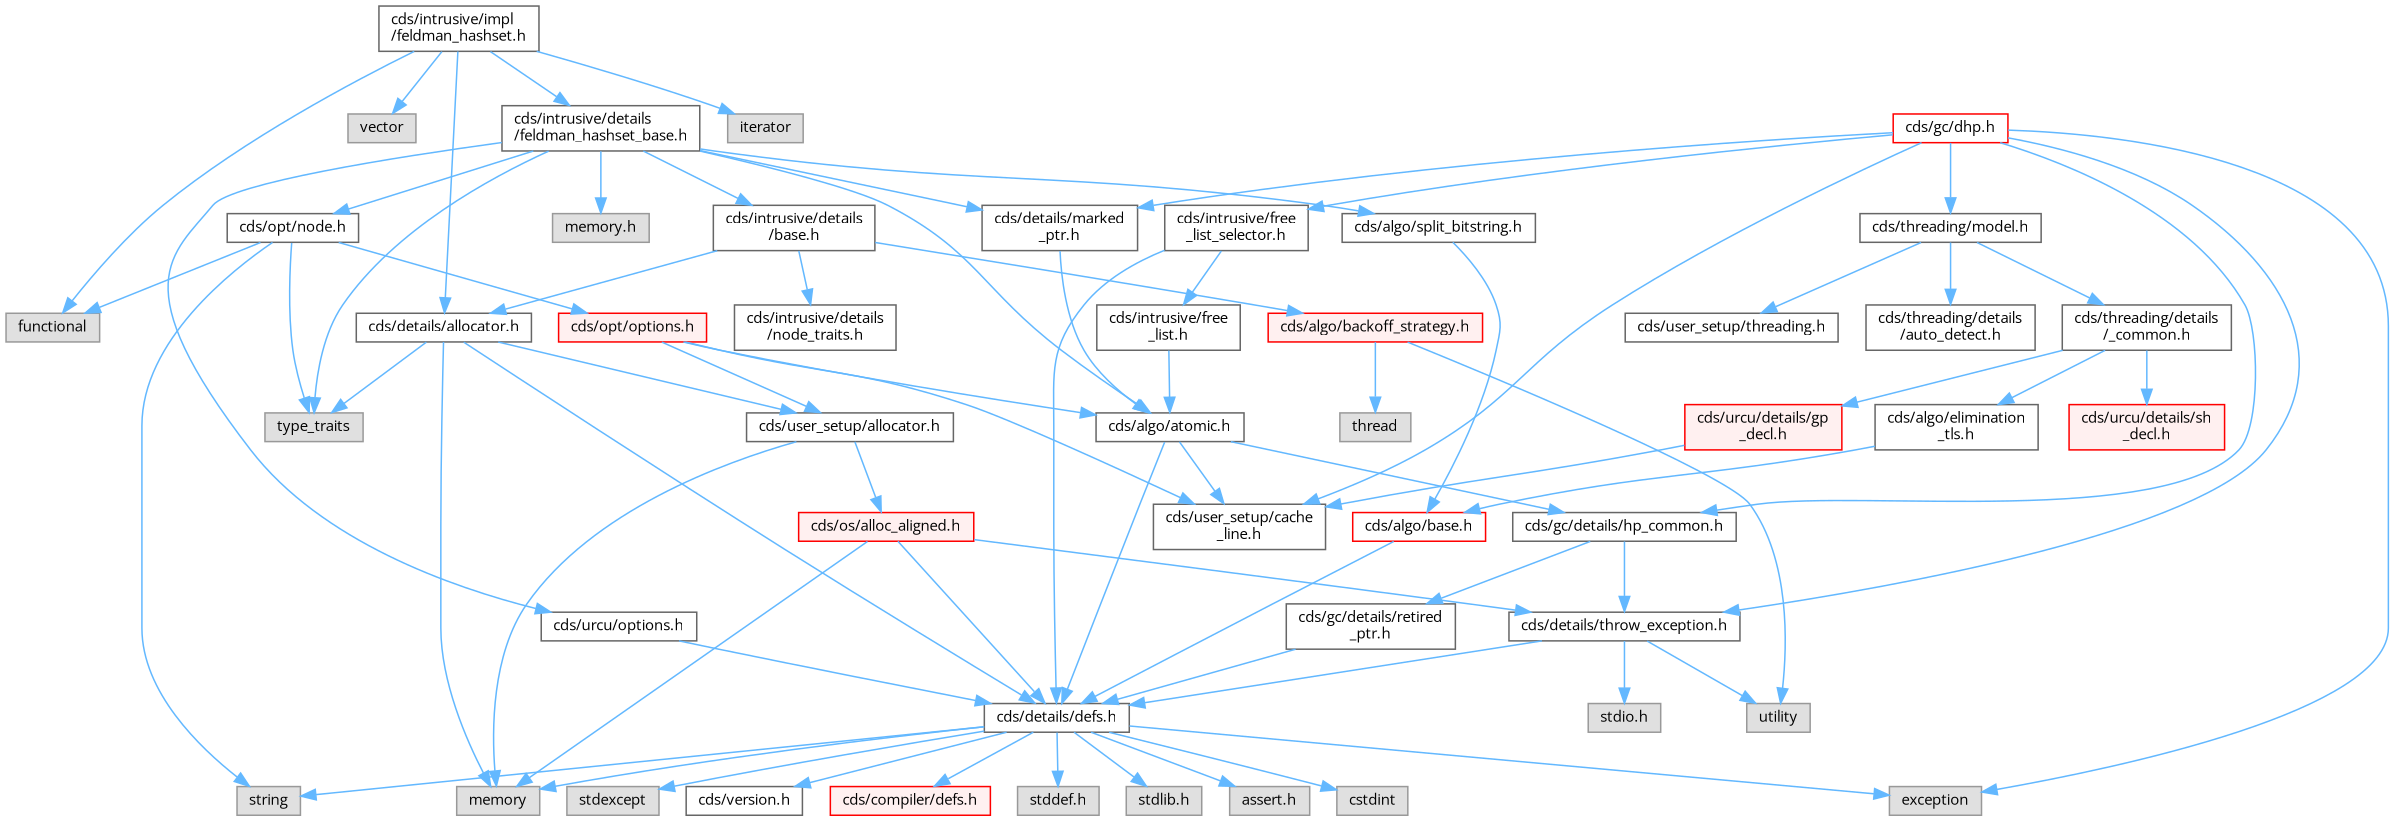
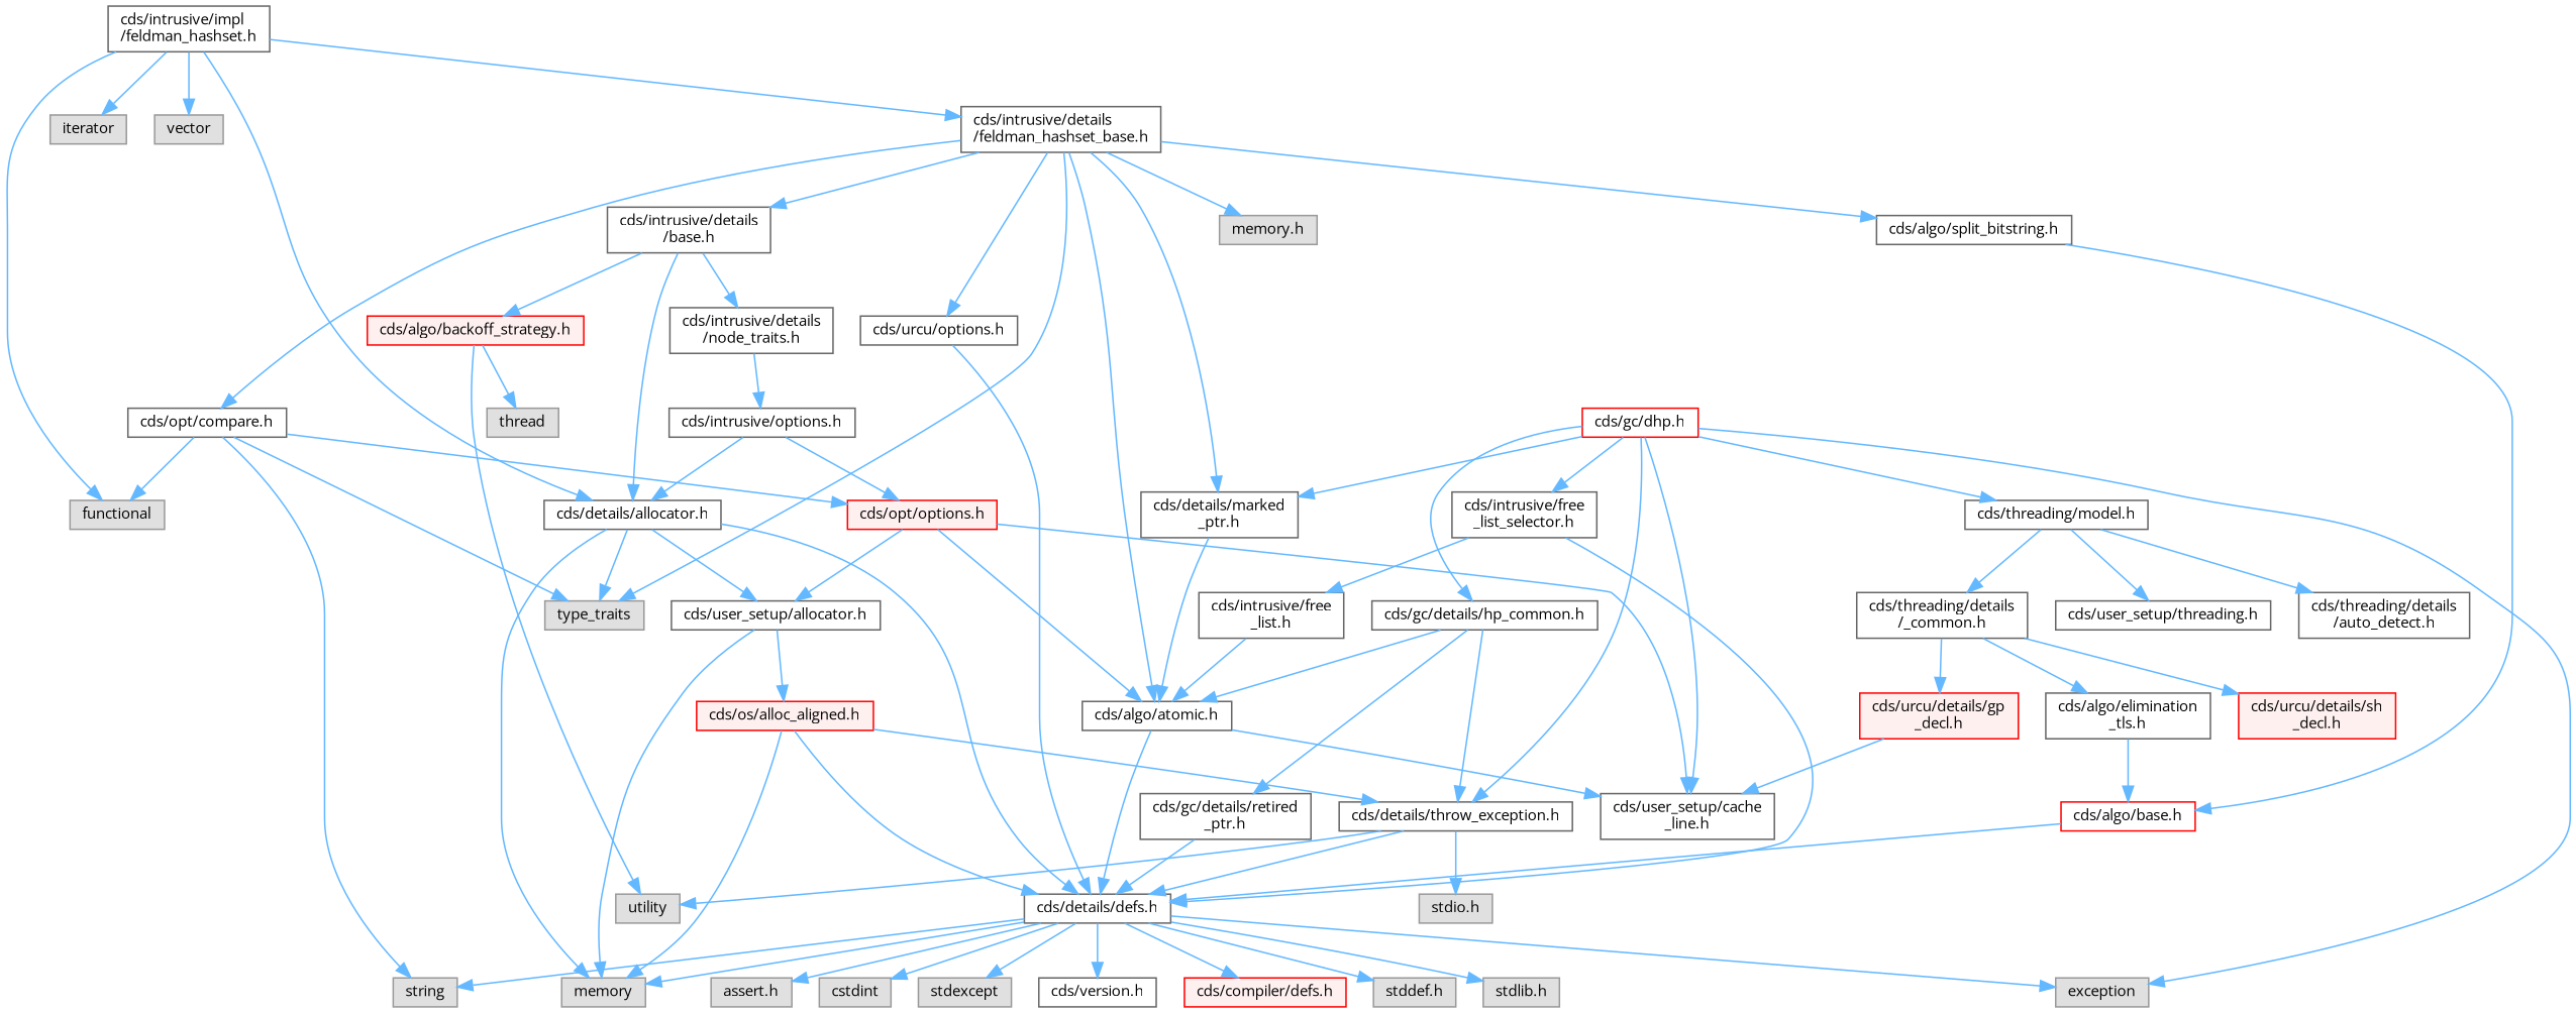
  digraph {
    fontname="Open Sans"
    node [color=grey40 fillcolor=white fontname="Open Sans" fontsize=10 shape=box style=filled]
    edge [color=steelblue1 fontname="Open Sans" fontsize=10 labelfontname=Helvetica labelfontsize=10 style=solid]
    n1 [height=0.2 label="cds/intrusive/impl\l/feldman_hashset.h" width=0.4]
    n2 [color=grey60 fillcolor="#E0E0E0" height=0.2 label=functional width=0.4]
    n3 [color=grey60 fillcolor="#E0E0E0" height=0.2 label=iterator width=0.4]
    n4 [color=grey60 fillcolor="#E0E0E0" height=0.2 label=vector width=0.4]
    n5 [height=0.2 label="cds/intrusive/details\l/feldman_hashset_base.h" width=0.4]
    n6 [height=0.2 label="cds/details/allocator.h" width=0.4]
    n7 [color=red height=0.2 label="cds/gc/dhp.h" width=0.4]
    n8 [height=0.2 label="cds/details/marked\l_ptr.h" width=0.4]
    n9 [height=0.2 label="cds/user_setup/cache\l_line.h" width=0.4]
    n10 [height=0.2 label="cds/details/throw_exception.h" width=0.4]
    n11 [color=grey60 fillcolor="#E0E0E0" height=0.2 label=exception width=0.4]
    n12 [height=0.2 label="cds/gc/details/hp_common.h" width=0.4]
    n13 [height=0.2 label="cds/threading/model.h" width=0.4]
    n14 [height=0.2 label="cds/intrusive/free\l_list_selector.h" width=0.4]
    n15 [color=grey60 fillcolor="#E0E0E0" height=0.2 label="memory.h" width=0.4]
    n16 [color=grey60 fillcolor="#E0E0E0" height=0.2 label=type_traits width=0.4]
    n17 [height=0.2 label="cds/intrusive/details\l/base.h" width=0.4]
    n18 [height=0.2 label="cds/algo/atomic.h" width=0.4]
-   n19 [height=0.2 label="cds/opt/node.h" width=0.4]
+   n19 [height=0.2 label="cds/opt/compare.h" width=0.4]
    n20 [height=0.2 label="cds/algo/split_bitstring.h" width=0.4]
    n21 [height=0.2 label="cds/urcu/options.h" width=0.4]
    n22 [height=0.2 label="cds/user_setup/allocator.h" width=0.4]
    n23 [color=grey60 fillcolor="#E0E0E0" height=0.2 label=memory width=0.4]
    n24 [height=0.2 label="cds/details/defs.h" width=0.4]
    n25 [height=0.2 label="cds/intrusive/details\l/node_traits.h" width=0.4]
    n26 [color=red fillcolor="#FFF0F0" height=0.2 label="cds/algo/backoff_strategy.h" width=0.4]
    n27 [color=red fillcolor="#FFF0F0" height=0.2 label="cds/opt/options.h" width=0.4]
    n28 [color=grey60 fillcolor="#E0E0E0" height=0.2 label=string width=0.4]
    n29 [color=red height=0.2 label="cds/algo/base.h" width=0.4]
+   n30 [height=0.2 label="cds/intrusive/options.h" width=0.4]
    n31 [color=grey60 fillcolor="#E0E0E0" height=0.2 label=utility width=0.4]
    n32 [color=grey60 fillcolor="#E0E0E0" height=0.2 label=thread width=0.4]
    n33 [color=red fillcolor="#FFF0F0" height=0.2 label="cds/os/alloc_aligned.h" width=0.4]
    n34 [color=grey60 fillcolor="#E0E0E0" height=0.2 label="stddef.h" width=0.4]
    n35 [color=grey60 fillcolor="#E0E0E0" height=0.2 label="stdlib.h" width=0.4]
    n36 [color=grey60 fillcolor="#E0E0E0" height=0.2 label="assert.h" width=0.4]
    n37 [color=grey60 fillcolor="#E0E0E0" height=0.2 label=cstdint width=0.4]
    n38 [color=grey60 fillcolor="#E0E0E0" height=0.2 label=stdexcept width=0.4]
    n39 [height=0.2 label="cds/version.h" width=0.4]
    n40 [color=red fillcolor="#FFF0F0" height=0.2 label="cds/compiler/defs.h" width=0.4]
    n41 [color=grey60 fillcolor="#E0E0E0" height=0.2 label="stdio.h" width=0.4]
    n42 [height=0.2 label="cds/gc/details/retired\l_ptr.h" width=0.4]
    n43 [height=0.2 label="cds/threading/details\l/_common.h" width=0.4]
    n44 [height=0.2 label="cds/user_setup/threading.h" width=0.4]
    n45 [height=0.2 label="cds/threading/details\l/auto_detect.h" width=0.4]
    n46 [height=0.2 label="cds/intrusive/free\l_list.h" width=0.4]
    n47 [color=red fillcolor="#FFF0F0" height=0.2 label="cds/urcu/details/gp\l_decl.h" width=0.4]
    n48 [color=red fillcolor="#FFF0F0" height=0.2 label="cds/urcu/details/sh\l_decl.h" width=0.4]
    n49 [height=0.2 label="cds/algo/elimination\l_tls.h" width=0.4]
    n1 -> n2
    n1 -> n3
    n1 -> n4
    n1 -> n5
    n1 -> n6
    n5 -> n8
    n5 -> n15
    n5 -> n16
    n5 -> n17
    n5 -> n18
    n5 -> n19
    n5 -> n20
    n5 -> n21
    n6 -> n16
    n6 -> n22
    n6 -> n23
    n6 -> n24
    n7 -> n8
    n7 -> n9
    n7 -> n10
    n7 -> n11
    n7 -> n12
    n7 -> n13
    n7 -> n14
    n8 -> n18
    n10 -> n24
    n10 -> n31
    n10 -> n41
    n12 -> n10
-   n18 -> n12
+   n12 -> n18
    n12 -> n42
    n13 -> n43
    n13 -> n44
    n13 -> n45
    n14 -> n24
    n14 -> n46
    n17 -> n6
    n17 -> n25
    n17 -> n26
    n18 -> n9
    n18 -> n24
    n19 -> n2
    n19 -> n16
    n19 -> n27
    n19 -> n28
    n20 -> n29
    n21 -> n24
    n22 -> n23
    n22 -> n33
    n24 -> n11
    n24 -> n23
    n24 -> n28
    n24 -> n34
    n24 -> n35
    n24 -> n36
    n24 -> n37
    n24 -> n38
    n24 -> n39
    n24 -> n40
+   n25 -> n30
    n26 -> n31
    n26 -> n32
    n27 -> n9
    n27 -> n18
    n27 -> n22
    n29 -> n24
+   n30 -> n6
+   n30 -> n27
    n33 -> n10
    n33 -> n23
    n33 -> n24
    n42 -> n24
    n43 -> n47
    n43 -> n48
    n43 -> n49
    n46 -> n18
    n47 -> n9
    n49 -> n29
  }
